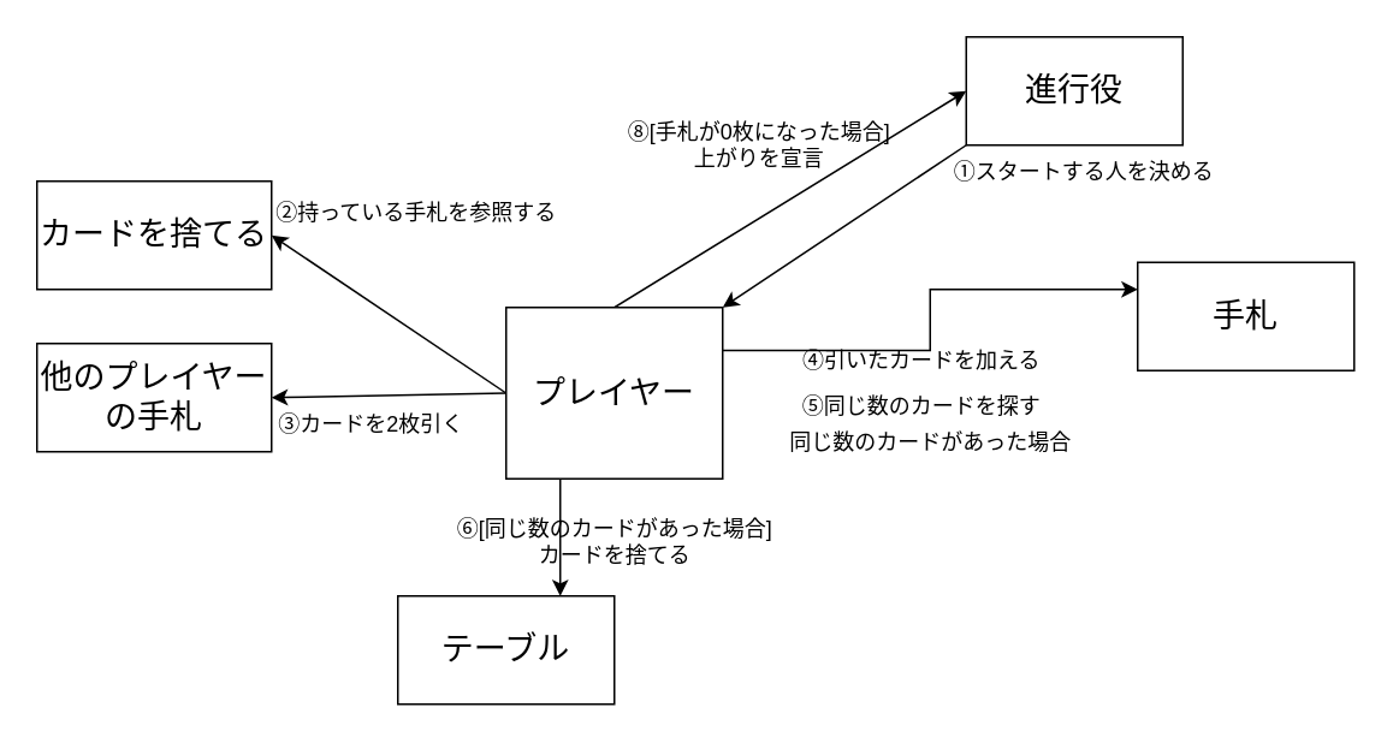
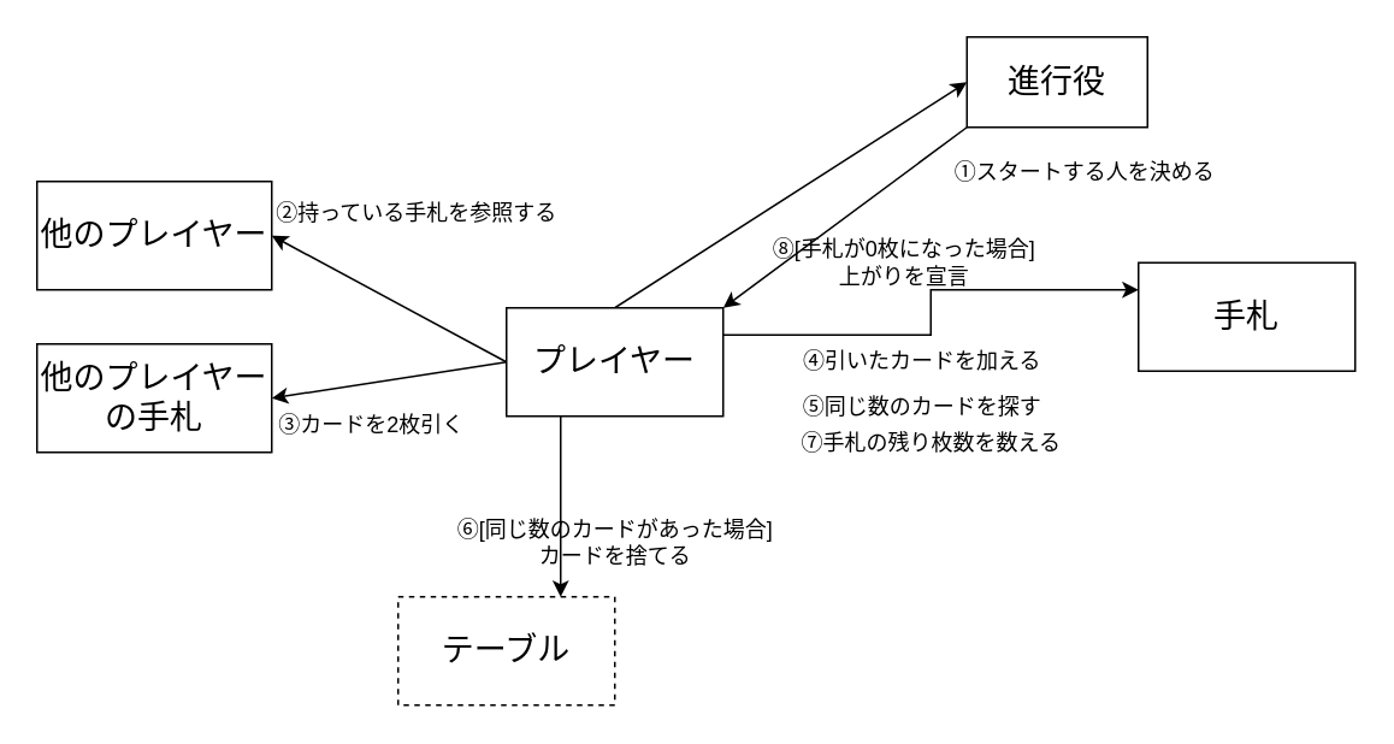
  <mxCell id="0" />
  <mxCell id="1" parent="0" />
  <mxCell id="2" style="edgeStyle=orthogonalEdgeStyle;rounded=0;orthogonalLoop=1;jettySize=auto;html=1;exitX=1;exitY=0.25;exitDx=0;exitDy=0;entryX=0;entryY=0.25;entryDx=0;entryDy=0;" parent="1" source="5" target="8" edge="1"><mxGeometry relative="1" as="geometry" /></mxCell>
  <mxCell id="3" style="rounded=0;orthogonalLoop=1;jettySize=auto;html=1;exitX=0;exitY=0.5;exitDx=0;exitDy=0;entryX=1;entryY=0.5;entryDx=0;entryDy=0;" parent="1" source="5" target="19" edge="1"><mxGeometry relative="1" as="geometry" /></mxCell>
  <mxCell id="4" style="rounded=0;orthogonalLoop=1;jettySize=auto;html=1;exitX=0.5;exitY=0;exitDx=0;exitDy=0;entryX=0;entryY=0.5;entryDx=0;entryDy=0;" parent="1" source="5" target="7" edge="1"><mxGeometry relative="1" as="geometry" /></mxCell>
- <mxCell id="5" value="&lt;font style=&quot;font-size: 18px;&quot;&gt;プレイヤー&lt;/font&gt;" style="rounded=0;whiteSpace=wrap;html=1;" parent="1" vertex="1"><mxGeometry x="280" y="170" width="120" height="95" as="geometry" /></mxCell>
- <mxCell id="6" value="&lt;font style=&quot;font-size: 18px;&quot;&gt;テーブル&lt;/font&gt;" style="rounded=0;whiteSpace=wrap;html=1;" parent="1" vertex="1"><mxGeometry x="220" y="330" width="120" height="60" as="geometry" /></mxCell>
- <mxCell id="7" value="&lt;font style=&quot;font-size: 18px;&quot;&gt;進行役&lt;/font&gt;" style="rounded=0;whiteSpace=wrap;html=1;" parent="1" vertex="1"><mxGeometry x="535" y="20" width="120" height="60" as="geometry" /></mxCell>
+ <mxCell id="5" value="&lt;font style=&quot;font-size: 18px;&quot;&gt;プレイヤー&lt;/font&gt;" style="rounded=0;whiteSpace=wrap;html=1;" parent="1" vertex="1"><mxGeometry x="280" y="170" width="120" height="60" as="geometry" /></mxCell>
+ <mxCell id="6" value="&lt;font style=&quot;font-size: 18px;&quot;&gt;テーブル&lt;/font&gt;" style="rounded=0;whiteSpace=wrap;html=1;dashed=1;" parent="1" vertex="1"><mxGeometry x="220" y="330" width="120" height="60" as="geometry" /></mxCell>
+ <mxCell id="7" value="&lt;font style=&quot;font-size: 18px;&quot;&gt;進行役&lt;/font&gt;" style="rounded=0;whiteSpace=wrap;html=1;" parent="1" vertex="1"><mxGeometry x="535" y="20" width="100" height="50" as="geometry" /></mxCell>
  <mxCell id="8" value="&lt;font style=&quot;font-size: 18px;&quot;&gt;手札&lt;/font&gt;" style="rounded=0;whiteSpace=wrap;html=1;" parent="1" vertex="1"><mxGeometry x="630" y="145" width="120" height="60" as="geometry" /></mxCell>
  <mxCell id="9" value="" style="endArrow=classic;html=1;rounded=0;exitX=0;exitY=1;exitDx=0;exitDy=0;entryX=1;entryY=0;entryDx=0;entryDy=0;" parent="1" source="7" target="5" edge="1"><mxGeometry width="50" height="50" relative="1" as="geometry"><mxPoint x="360" y="270" as="sourcePoint" /><mxPoint x="410" y="220" as="targetPoint" /></mxGeometry></mxCell>
  <mxCell id="10" value="④引いたカードを加える" style="text;html=1;align=center;verticalAlign=middle;resizable=0;points=[];autosize=1;strokeColor=none;fillColor=none;" parent="1" vertex="1"><mxGeometry x="430" y="185" width="160" height="30" as="geometry" /></mxCell>
  <mxCell id="11" value="⑤同じ数のカードを探す" style="text;html=1;align=center;verticalAlign=middle;resizable=0;points=[];autosize=1;strokeColor=none;fillColor=none;" parent="1" vertex="1"><mxGeometry x="430" y="210" width="160" height="30" as="geometry" /></mxCell>
  <mxCell id="12" value="" style="endArrow=classic;html=1;rounded=0;entryX=0.75;entryY=0;entryDx=0;entryDy=0;exitX=0.25;exitY=1;exitDx=0;exitDy=0;" parent="1" source="5" target="6" edge="1"><mxGeometry width="50" height="50" relative="1" as="geometry"><mxPoint x="310" y="230" as="sourcePoint" /><mxPoint x="240" y="330" as="targetPoint" /></mxGeometry></mxCell>
  <mxCell id="13" value="⑥[同じ数のカードがあった場合]&lt;div&gt;カードを捨てる&lt;/div&gt;" style="text;html=1;align=center;verticalAlign=middle;resizable=0;points=[];autosize=1;strokeColor=none;fillColor=none;" parent="1" vertex="1"><mxGeometry x="240" y="280" width="200" height="40" as="geometry" /></mxCell>
  <mxCell id="14" value="&lt;font style=&quot;font-size: 18px;&quot;&gt;他のプレイヤーの手札&lt;/font&gt;" style="rounded=0;whiteSpace=wrap;html=1;" parent="1" vertex="1"><mxGeometry x="20" y="190" width="130" height="60" as="geometry" /></mxCell>
  <mxCell id="15" value="" style="endArrow=classic;html=1;rounded=0;exitX=0;exitY=0.5;exitDx=0;exitDy=0;entryX=1;entryY=0.5;entryDx=0;entryDy=0;" parent="1" source="5" target="14" edge="1"><mxGeometry width="50" height="50" relative="1" as="geometry"><mxPoint x="340" y="170" as="sourcePoint" /><mxPoint x="240" y="103" as="targetPoint" /></mxGeometry></mxCell>
  <mxCell id="16" value="①スタートする人を決める" style="text;html=1;align=center;verticalAlign=middle;resizable=0;points=[];autosize=1;strokeColor=none;fillColor=none;" parent="1" vertex="1"><mxGeometry x="515" y="80" width="170" height="30" as="geometry" /></mxCell>
  <mxCell id="17" value="③カードを2枚引く" style="text;html=1;align=center;verticalAlign=middle;resizable=0;points=[];autosize=1;strokeColor=none;fillColor=none;" parent="1" vertex="1"><mxGeometry x="140" y="220" width="130" height="30" as="geometry" /></mxCell>
- <mxCell id="18" value="⑧[手札が0枚になった場合]&lt;div&gt;上がりを宣言&lt;/div&gt;" style="text;html=1;align=center;verticalAlign=middle;resizable=0;points=[];autosize=1;strokeColor=none;fillColor=none;" parent="1" vertex="1"><mxGeometry x="335" y="60" width="170" height="40" as="geometry" /></mxCell>
- <mxCell id="19" value="&lt;font style=&quot;font-size: 18px;&quot;&gt;カードを捨てる&lt;/font&gt;" style="rounded=0;whiteSpace=wrap;html=1;" parent="1" vertex="1"><mxGeometry x="20" y="100" width="130" height="60" as="geometry" /></mxCell>
+ <mxCell id="18" value="⑧[手札が0枚になった場合]&lt;div&gt;上がりを宣言&lt;/div&gt;" style="text;html=1;align=center;verticalAlign=middle;resizable=0;points=[];autosize=1;strokeColor=none;fillColor=none;" parent="1" vertex="1"><mxGeometry x="415" y="125" width="170" height="40" as="geometry" /></mxCell>
+ <mxCell id="19" value="&lt;font style=&quot;font-size: 18px;&quot;&gt;他のプレイヤー&lt;/font&gt;" style="rounded=0;whiteSpace=wrap;html=1;" parent="1" vertex="1"><mxGeometry x="20" y="100" width="130" height="60" as="geometry" /></mxCell>
  <mxCell id="20" value="②持っている手札を参照する" style="text;html=1;align=center;verticalAlign=middle;resizable=0;points=[];autosize=1;strokeColor=none;fillColor=none;" parent="1" vertex="1"><mxGeometry x="140" y="103" width="180" height="30" as="geometry" /></mxCell>
- <mxCell id="21" value="同じ数のカードがあった場合" style="text;html=1;align=center;verticalAlign=middle;resizable=0;points=[];autosize=1;strokeColor=none;fillColor=none;" parent="1" vertex="1"><mxGeometry x="430" y="230" width="170" height="30" as="geometry" /></mxCell>
+ <mxCell id="21" value="⑦手札の残り枚数を数える" style="text;html=1;align=center;verticalAlign=middle;resizable=0;points=[];autosize=1;strokeColor=none;fillColor=none;" parent="1" vertex="1"><mxGeometry x="430" y="230" width="170" height="30" as="geometry" /></mxCell>
